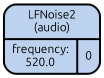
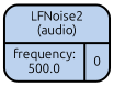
  digraph {
    color=lightslategrey
    fontname=Ubuntu
    penwidth=2
    rankdir=LR
    ranksep=1
    splines=spline
    style="dotted, rounded"
-   n1 [fillcolor=lightsteelblue2 fontname=Ubuntu fontsize=12 label="<f_0> LFNoise2\n(audio) | { { <f_1_0_0> frequency:\n520.0 } | { <f_1_1_0> 0 } }" penwidth=2 shape=Mrecord style="filled, rounded"]
+   n1 [fillcolor=lightsteelblue2 fontname=Ubuntu fontsize=12 label="<f_0> LFNoise2\n(audio) | { { <f_1_0_0> frequency:\n500.0 } | { <f_1_1_0> 0 } }" penwidth=2 shape=Mrecord style="filled, rounded"]
  }
